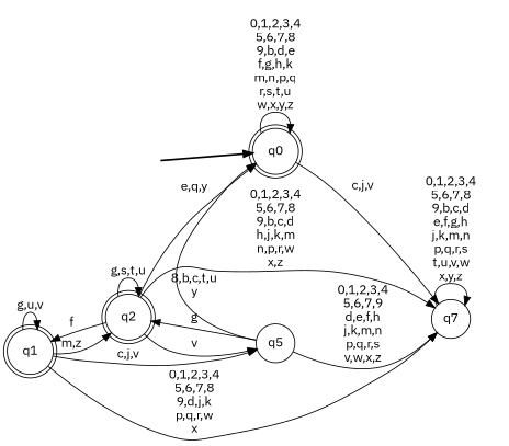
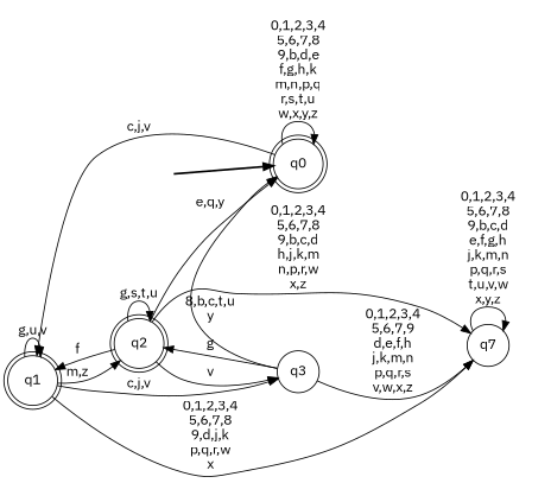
  digraph {
    fontname="IBM Plex Sans"
    rankdir=LR
    node [fontname="IBM Plex Sans" shape=doublecircle style="rounded,filled" color=black fillcolor=white]
    edge [fontname="IBM Plex Sans"]
    __start0 [height=0 shape=none style=invis width=0 color="" fillcolor=""]
    n2 [label=q0]
    n3 [label=q1]
    n4 [label=q2]
-   n5 [label=q5 shape=circle style=filled]
+   n5 [label=q3 shape=circle style=filled]
    n6 [label=q7 shape=circle style=filled]
    subgraph cluster_1 {
      nodesep=0.15
      ranksep=0.15
      style=invis
      __start0
      n2
    }
    __start0 -> n2 [penwidth=2]
    n2 -> n2 [label="0,1,2,3,4\n5,6,7,8\n9,b,d,e\nf,g,h,k\nm,n,p,q\nr,s,t,u\nw,x,y,z"]
-   n2 -> n6 [label="c,j,v"]
+   n2 -> n3 [label="c,j,v"]
    n3 -> n3 [label="g,u,v"]
    n3 -> n4 [label="m,z"]
    n3 -> n5 [label="c,j,v"]
    n3 -> n6 [label="0,1,2,3,4\n5,6,7,8\n9,d,j,k\np,q,r,w\nx"]
    n4 -> n2 [label="e,q,y"]
    n4 -> n3 [label=f]
    n4 -> n4 [label="g,s,t,u"]
    n4 -> n5 [label=v]
    n4 -> n6 [label="0,1,2,3,4\n5,6,7,8\n9,b,c,d\nh,j,k,m\nn,p,r,w\nx,z"]
    n5 -> n2 [label="8,b,c,t,u\ny"]
    n5 -> n4 [label=g]
    n5 -> n6 [label="0,1,2,3,4\n5,6,7,9\nd,e,f,h\nj,k,m,n\np,q,r,s\nv,w,x,z"]
    n6 -> n6 [label="0,1,2,3,4\n5,6,7,8\n9,b,c,d\ne,f,g,h\nj,k,m,n\np,q,r,s\nt,u,v,w\nx,y,z"]
  }
